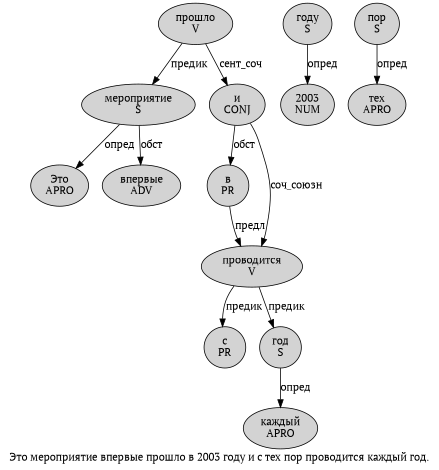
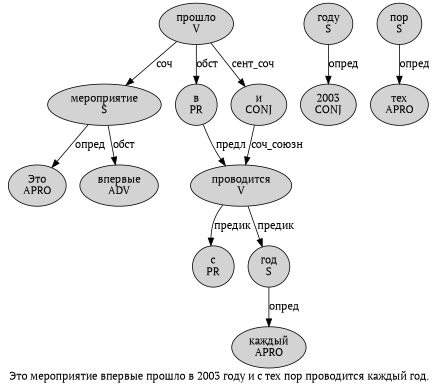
  digraph {
    fontname="PT Serif"
    label="Это мероприятие впервые прошло в 2003 году и с тех пор проводится каждый год."
    node [fillcolor=lightgray fontname="PT Serif" penwidth=1 shape=ellipse style=filled]
    edge [fontname="PT Serif"]
    n1 [label="Это\nAPRO"]
    n2 [label="мероприятие\nS"]
    n3 [label="впервые\nADV"]
    n4 [label="прошло\nV"]
    n5 [label="в\nPR"]
    n6 [label="и\nCONJ"]
    n7 [label="проводится\nV"]
    n8 [label="году\nS"]
-   n9 [label="2003\nNUM"]
+   n9 [label="2003\nCONJ"]
    n10 [label="с\nPR"]
    n11 [label="год\nS"]
    n12 [label="пор\nS"]
    n13 [label="тех\nAPRO"]
    n14 [label="каждый\nAPRO"]
    n2 -> n1 [label="опред"]
    n2 -> n3 [label="обст"]
-   n4 -> n2 [label="предик"]
-   n6 -> n5 [label="обст"]
+   n4 -> n2 [label="соч"]
+   n4 -> n5 [label="обст"]
    n4 -> n6 [label="сент_соч"]
    n5 -> n7 [label="предл"]
    n6 -> n7 [label="соч_союзн"]
    n7 -> n10 [label="предик"]
    n7 -> n11 [label="предик"]
    n8 -> n9 [label="опред"]
    n11 -> n14 [label="опред"]
    n12 -> n13 [label="опред"]
  }
